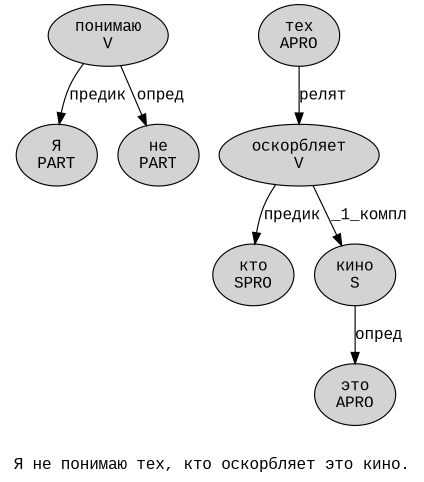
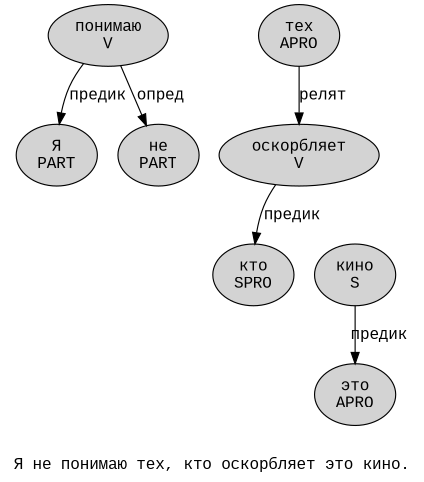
  digraph {
    fontname="Liberation Mono"
    label="Я не понимаю тех, кто оскорбляет это кино."
    node [fillcolor=lightgray fontname="Liberation Mono" penwidth=1 shape=ellipse style=filled]
    edge [fontname="Liberation Mono"]
    n1 [label="Я\nPART"]
    n2 [label="не\nPART"]
    n3 [label="понимаю\nV"]
    n4 [label="тех\nAPRO"]
    n5 [label="оскорбляет\nV"]
    n6 [label="кто\nSPRO"]
    n7 [label="кино\nS"]
    n8 [label="это\nAPRO"]
    n3 -> n1 [label="предик"]
    n3 -> n2 [label="опред"]
    n4 -> n5 [label="релят"]
    n5 -> n6 [label="предик"]
-   n5 -> n7 [label="_1_компл"]
-   n7 -> n8 [label="опред"]
+   n7 -> n8 [label="предик"]
  }
